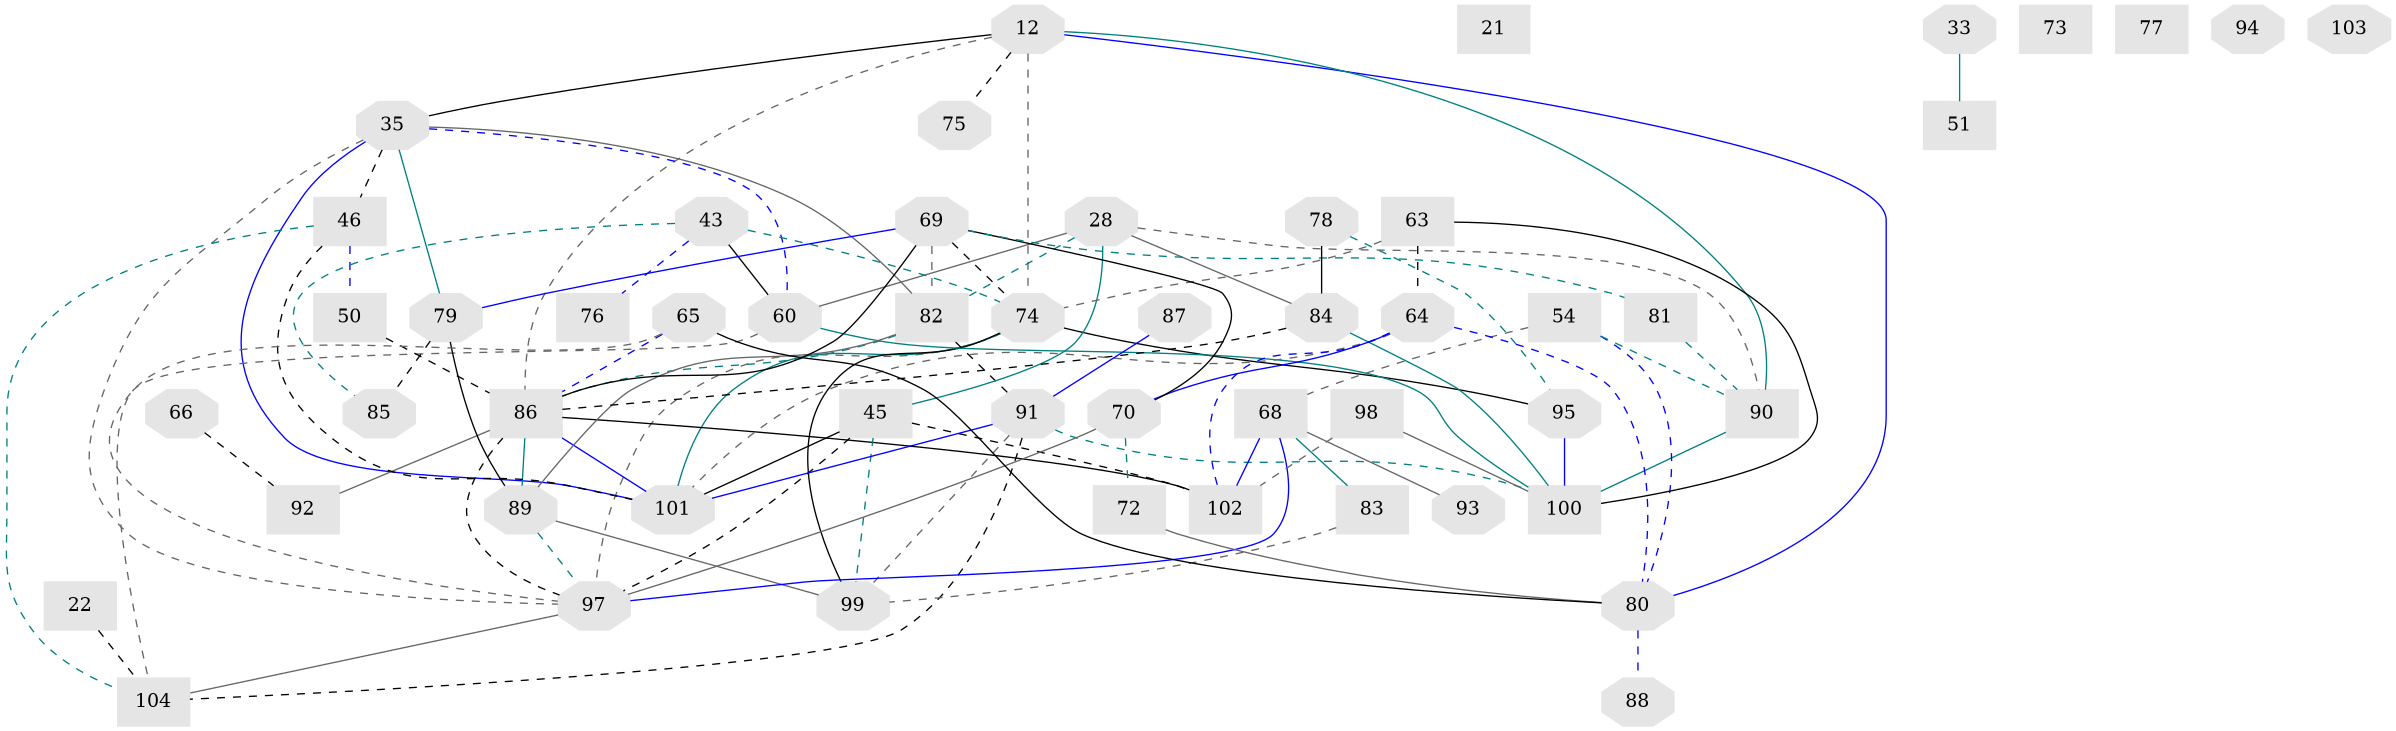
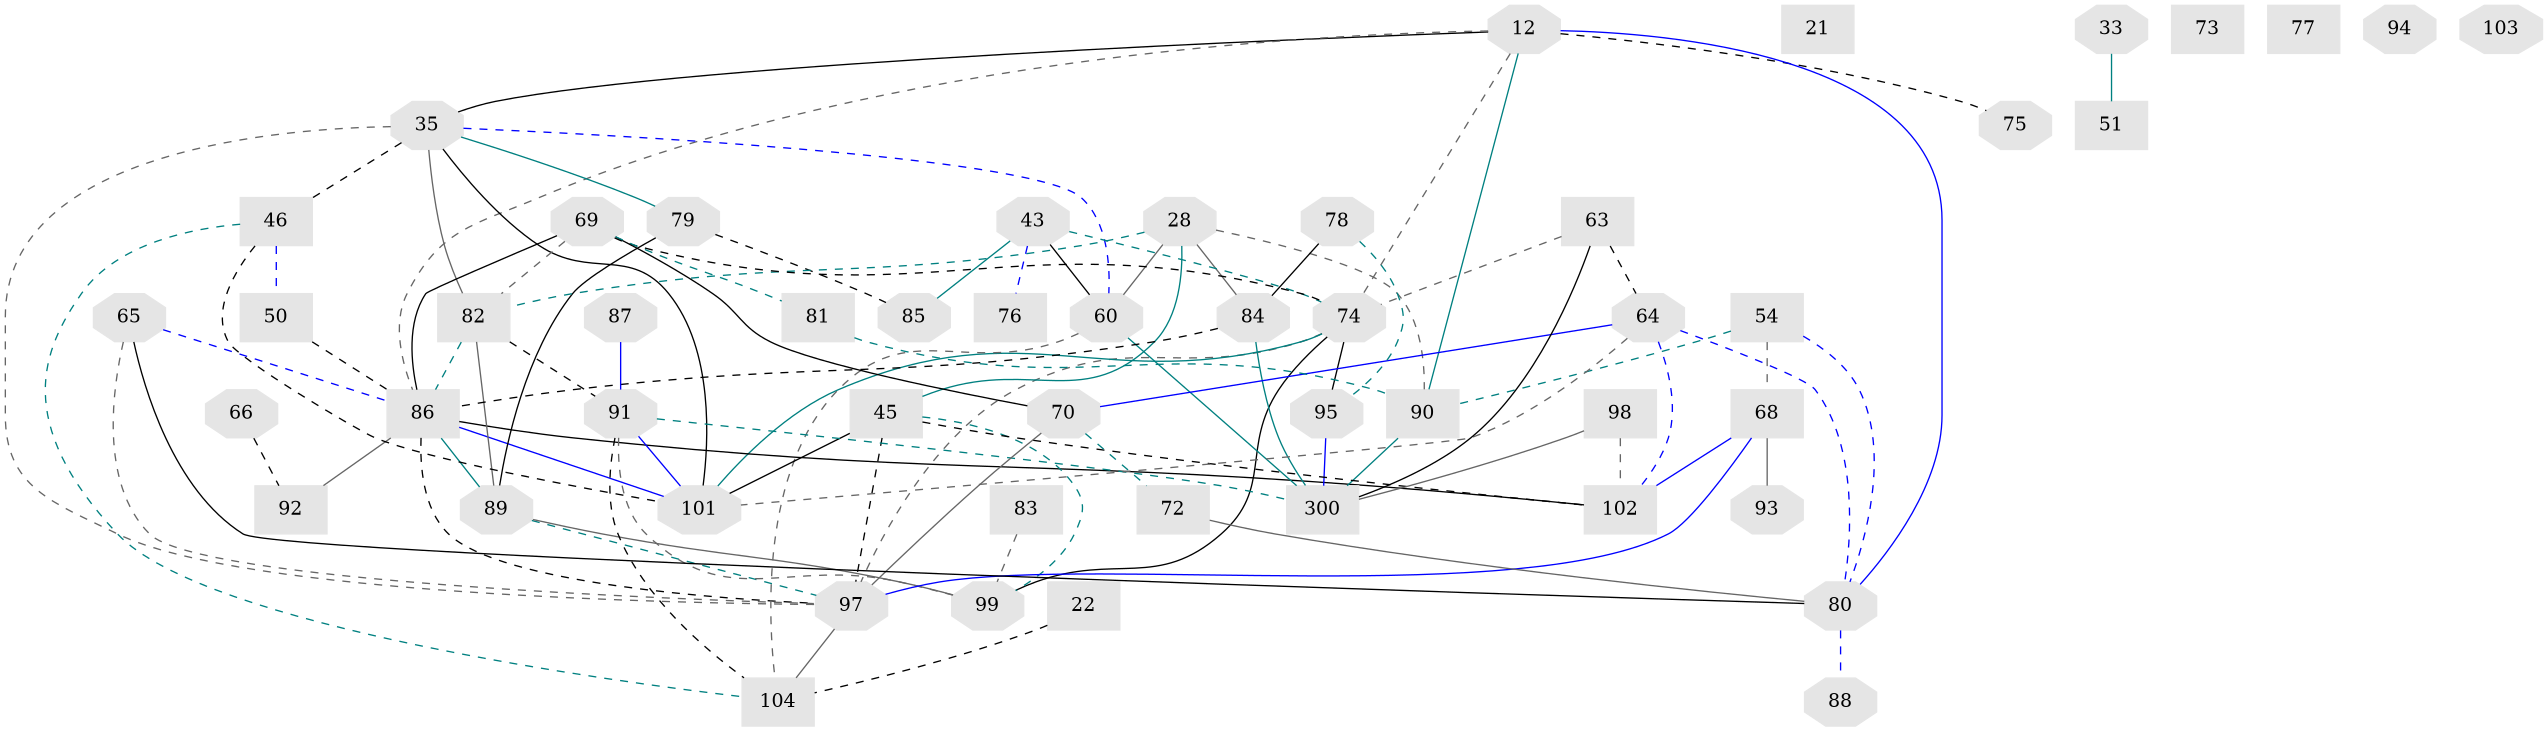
  graph {
    node [color=gray90 shape=octagon style=filled]
    edge [color=black style=dashed]
    12 [super="+2"]
    35 [super="+4+24"]
    74 [super="+53+36+59"]
    75
    80 [super="+32"]
    86 [shape=box super="+61+55"]
    90 [shape=box super="+58"]
    60 [super="+31"]
    82 [shape=box super="+3+56"]
    46 [shape=box]
    79 [super="+1"]
    97 [super="+20+34+96"]
    101 [super="+42+71"]
    99
    95
    88
    102 [shape=box]
    92 [shape=box]
    89 [super="+48"]
-   100 [shape=box super="+27+57"]
+   100 [shape=box super="+27+57" label=300]
    104 [shape=box super="+7"]
    22 [shape=box]
    n23 [label=21 shape=box]
    28 [super="+5"]
    45 [shape=box]
    84 [super="+9"]
    91 [super="+62+67"]
    33 [super="+18"]
    51 [shape=box]
    50 [shape=box super="+21"]
    85
    43 [super="+39"]
    76 [shape=box]
    68 [shape=box super="+6+52"]
    83 [shape=box]
    93
    54 [shape=box]
    64 [super="+25+44"]
    70 [super="+38"]
    63 [shape=box]
    72 [shape=box]
    65
    66
    69 [super="+47"]
    81 [shape=box]
    73 [shape=box]
    77 [shape=box]
    78
    87
    94
    98 [shape=box super="+37"]
    103
    12 -- 35 [style=solid]
    12 -- 74 [color=gray40]
    12 -- 75
    12 -- 80 [color=blue style=solid]
    12 -- 86 [color=gray40]
    12 -- 90 [color=teal style=solid weight=2]
    35 -- 60 [color=blue]
    35 -- 82 [color=gray40 style=solid]
    35 -- 46 [weight=2]
    35 -- 79 [color=teal style=solid weight=2]
    35 -- 97 [color=gray40 weight=2]
-   35 -- 101 [color=blue style=solid]
+   35 -- 101 [style=solid]
    74 -- 97 [color=gray40 weight=2]
    74 -- 101 [color=teal style=solid]
    74 -- 99 [style=solid]
    74 -- 95 [style=solid]
    80 -- 88 [color=blue]
    86 -- 97
    86 -- 101 [color=blue style=solid weight=2]
    86 -- 102 [style=solid]
    86 -- 92 [color=gray40 style=solid]
    86 -- 89 [color=teal style=solid]
    90 -- 100 [color=teal style=solid]
    60 -- 100 [color=teal style=solid]
    60 -- 104 [color=gray40]
    82 -- 86 [color=teal weight=2]
    82 -- 89 [color=gray40 style=solid]
    82 -- 91
    46 -- 101
    46 -- 104 [color=teal]
    46 -- 50 [color=blue]
    79 -- 89 [style=solid]
    79 -- 85
    97 -- 104 [color=gray40 style=solid]
    95 -- 100 [color=blue style=solid]
    89 -- 97 [color=teal]
    89 -- 99 [color=gray40 style=solid]
    22 -- 104
    28 -- 90 [color=gray40]
    28 -- 60 [color=gray40 style=solid]
    28 -- 82 [color=teal]
    28 -- 45 [color=teal style=solid weight=2]
    28 -- 84 [color=gray40 style=solid]
    45 -- 97 [weight=2]
    45 -- 101 [style=solid]
    45 -- 99 [color=teal]
    45 -- 102
    84 -- 86
    84 -- 100 [color=teal style=solid weight=2]
    91 -- 101 [color=blue style=solid]
    91 -- 99 [color=gray40]
    91 -- 100 [color=teal]
    91 -- 104
    33 -- 51 [color=teal style=solid]
    50 -- 86
    43 -- 74 [color=teal weight=2]
    43 -- 60 [style=solid]
-   43 -- 85 [color=teal]
+   43 -- 85 [color=teal style=solid]
    43 -- 76 [color=blue]
    68 -- 97 [color=blue style=solid]
    68 -- 102 [color=blue style=solid]
-   68 -- 83 [color=teal style=solid]
    68 -- 93 [color=gray40 style=solid]
    83 -- 99 [color=gray40]
    54 -- 80 [color=blue]
    54 -- 90 [color=teal]
    54 -- 68 [color=gray40]
    64 -- 80 [color=blue]
    64 -- 101 [color=gray40 weight=2]
    64 -- 102 [color=blue]
    64 -- 70 [color=blue style=solid weight=2]
    70 -- 97 [color=gray40 style=solid weight=2]
    70 -- 72 [color=teal]
    63 -- 74 [color=gray40]
    63 -- 100 [style=solid]
    63 -- 64
    72 -- 80 [color=gray40 style=solid]
    65 -- 80 [style=solid]
    65 -- 86 [color=blue]
    65 -- 97 [color=gray40]
    66 -- 92
    69 -- 74
    69 -- 86 [style=solid]
    69 -- 82 [color=gray40 weight=2]
-   69 -- 79 [color=blue style=solid]
    69 -- 70 [style=solid]
    69 -- 81 [color=teal]
    81 -- 90 [color=teal]
    78 -- 95 [color=teal]
    78 -- 84 [style=solid]
    87 -- 91 [color=blue style=solid]
    98 -- 102 [color=gray40]
    98 -- 100 [color=gray40 style=solid]
  }
